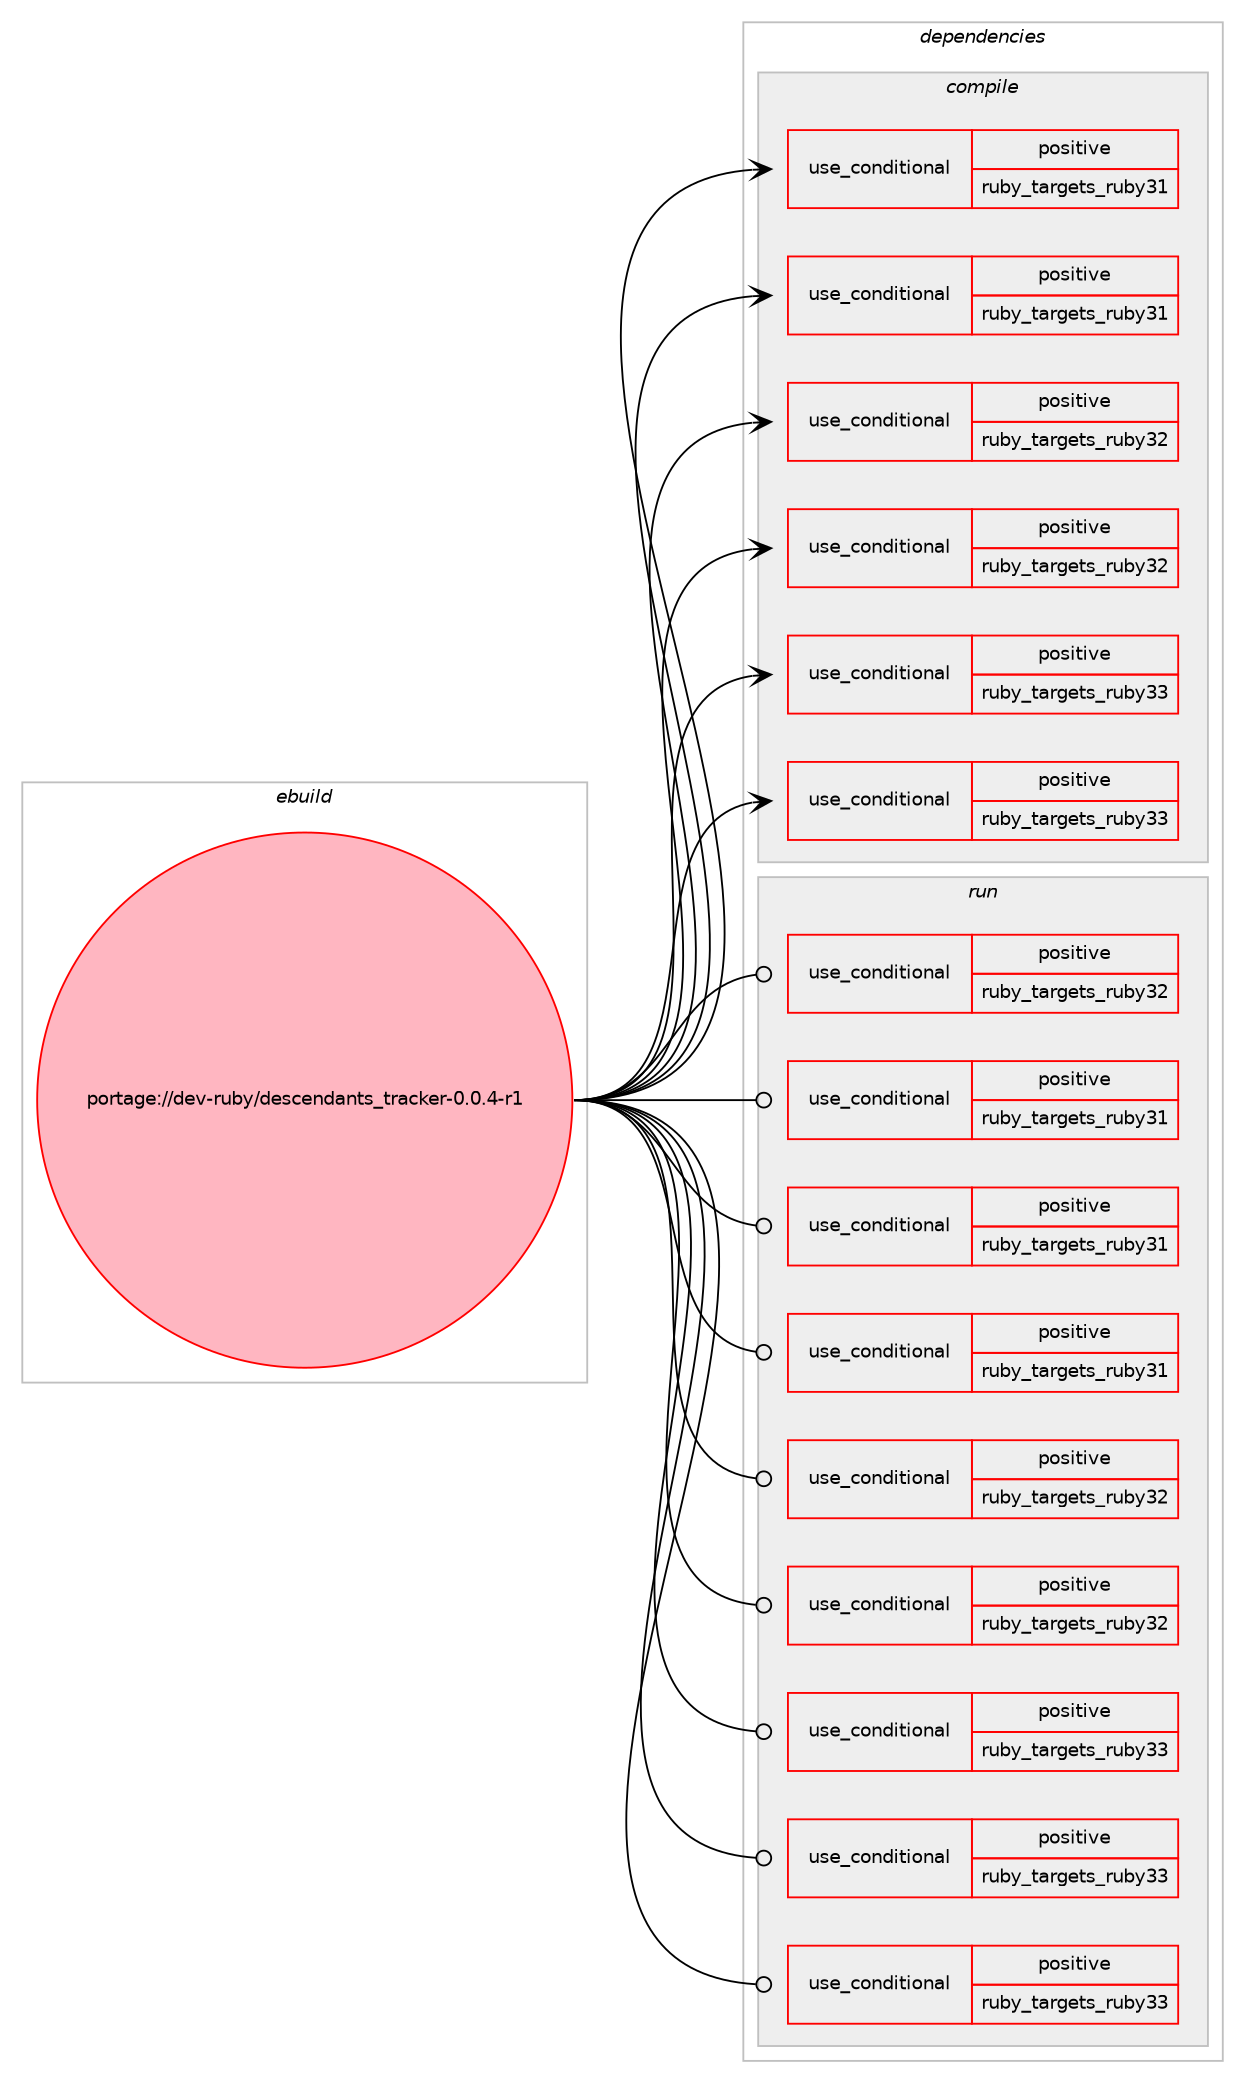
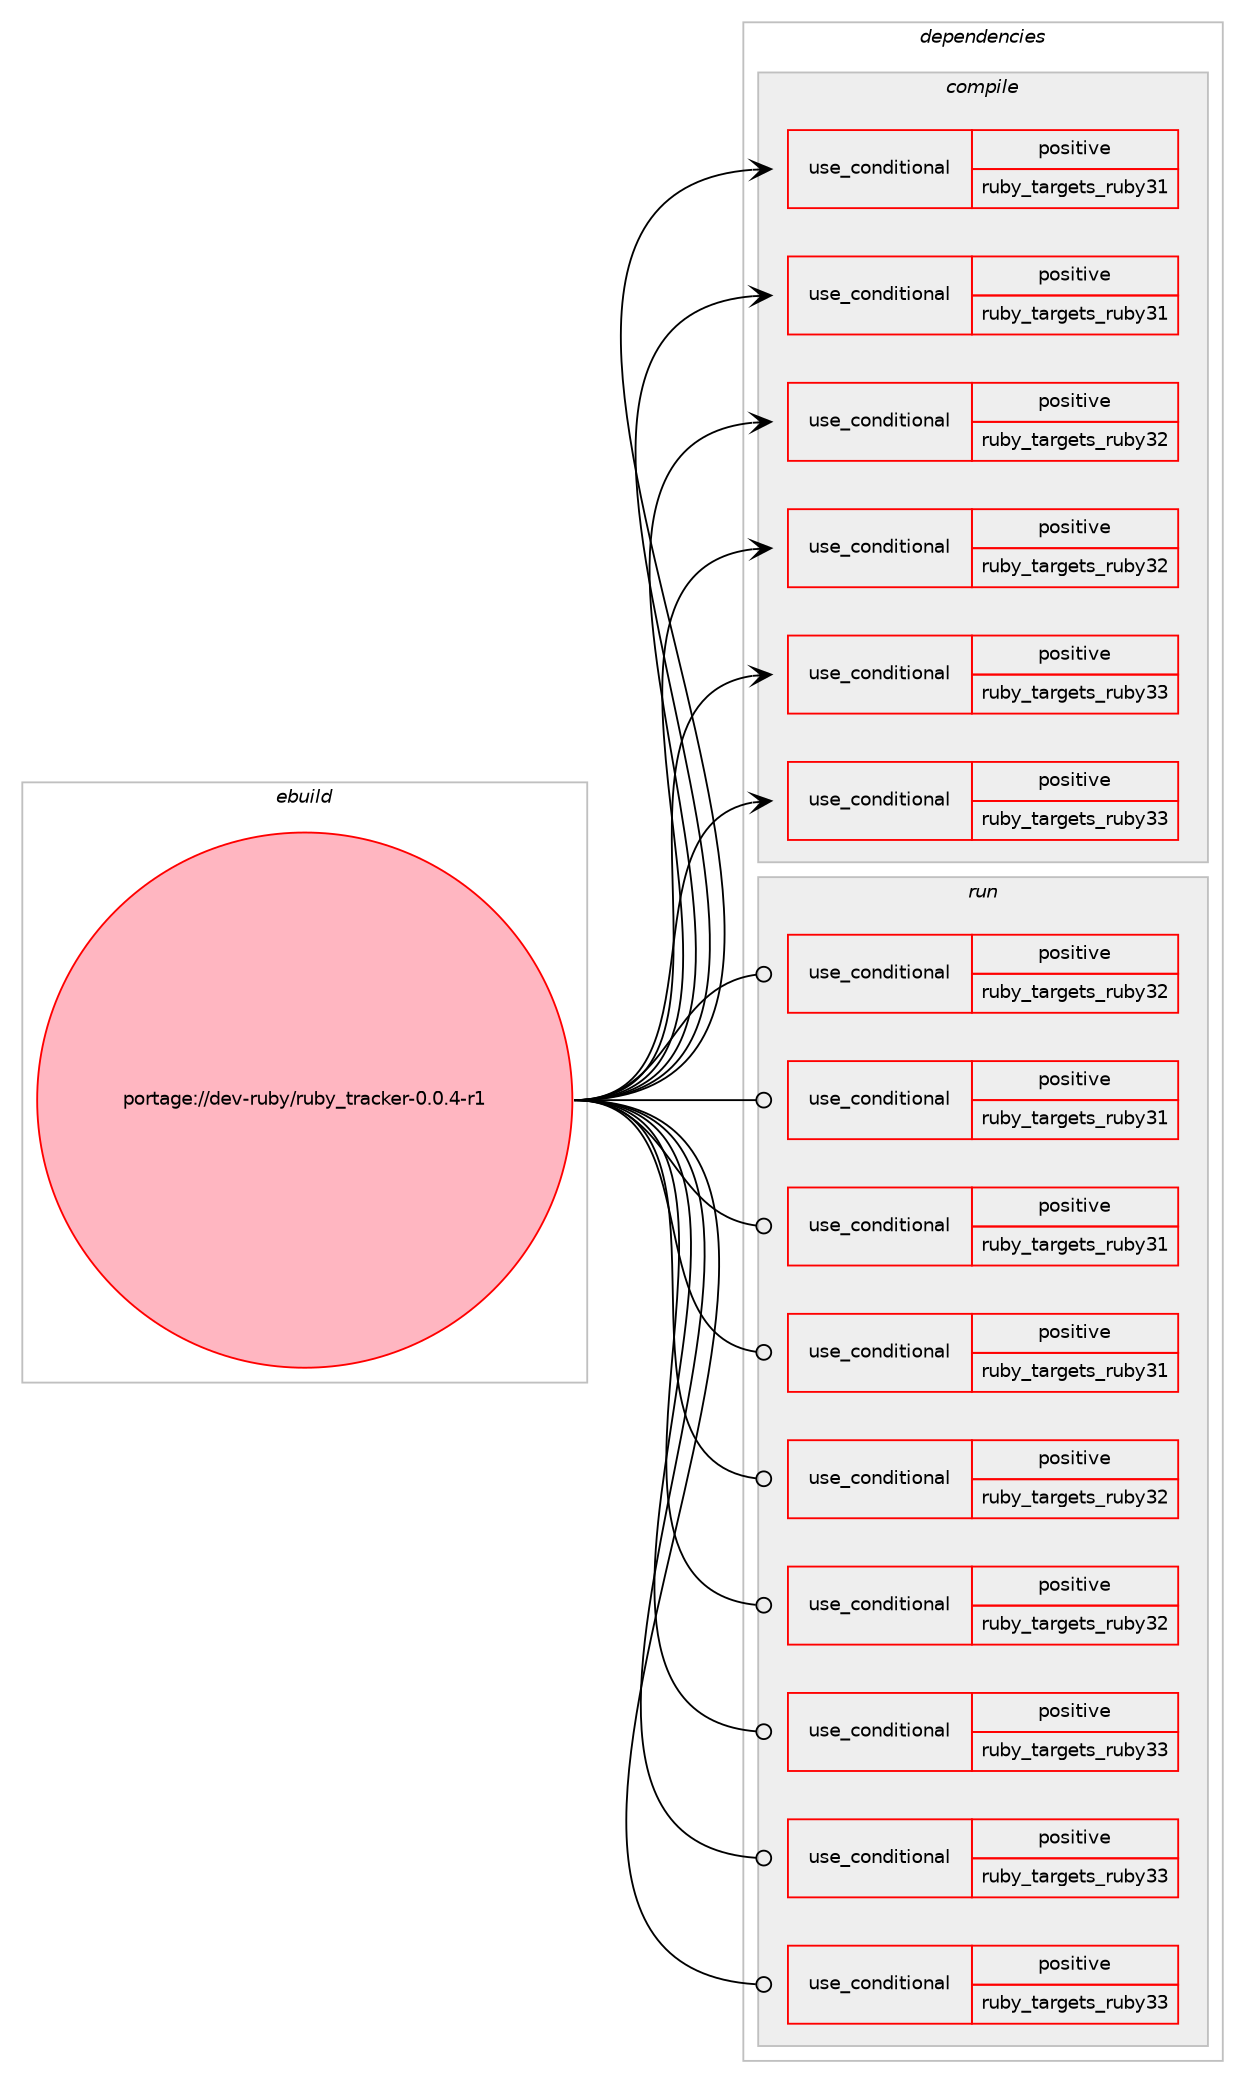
  digraph {
    compound=true
    concentrate=true
    fontname=Helvetica
    fontsize=10
    newrank=true
    rankdir=LR
    ranksep=1.5
    node [color=red fontname=Helvetica fontsize=10 shape=none]
    edge [arrowhead=odot headport=w style=solid tailport=e weight=20]
-   n1 [label="portage://dev-ruby/descendants_tracker-0.0.4-r1" width=4 style=filled fillcolor=lightpink shape=circle]
+   n1 [label="portage://dev-ruby/ruby_tracker-0.0.4-r1" width=4 style=filled fillcolor=lightpink shape=circle]
    n2 [label=<<TABLE BORDER="0" CELLBORDER="1" CELLSPACING="0" CELLPADDING="4"><TR><TD ROWSPAN="3" CELLPADDING="10">use_conditional</TD></TR><TR><TD>positive</TD></TR><TR><TD>ruby_targets_ruby31</TD></TR></TABLE>>]
    n3 [label=<<TABLE BORDER="0" CELLBORDER="1" CELLSPACING="0" CELLPADDING="4"><TR><TD ROWSPAN="3" CELLPADDING="10">use_conditional</TD></TR><TR><TD>positive</TD></TR><TR><TD>ruby_targets_ruby31</TD></TR></TABLE>>]
    n4 [label=<<TABLE BORDER="0" CELLBORDER="1" CELLSPACING="0" CELLPADDING="4"><TR><TD ROWSPAN="3" CELLPADDING="10">use_conditional</TD></TR><TR><TD>positive</TD></TR><TR><TD>ruby_targets_ruby32</TD></TR></TABLE>>]
    n5 [label=<<TABLE BORDER="0" CELLBORDER="1" CELLSPACING="0" CELLPADDING="4"><TR><TD ROWSPAN="3" CELLPADDING="10">use_conditional</TD></TR><TR><TD>positive</TD></TR><TR><TD>ruby_targets_ruby32</TD></TR></TABLE>>]
    n6 [label=<<TABLE BORDER="0" CELLBORDER="1" CELLSPACING="0" CELLPADDING="4"><TR><TD ROWSPAN="3" CELLPADDING="10">use_conditional</TD></TR><TR><TD>positive</TD></TR><TR><TD>ruby_targets_ruby33</TD></TR></TABLE>>]
    n7 [label=<<TABLE BORDER="0" CELLBORDER="1" CELLSPACING="0" CELLPADDING="4"><TR><TD ROWSPAN="3" CELLPADDING="10">use_conditional</TD></TR><TR><TD>positive</TD></TR><TR><TD>ruby_targets_ruby33</TD></TR></TABLE>>]
    n8 [label=<<TABLE BORDER="0" CELLBORDER="1" CELLSPACING="0" CELLPADDING="4"><TR><TD ROWSPAN="3" CELLPADDING="10">use_conditional</TD></TR><TR><TD>positive</TD></TR><TR><TD>ruby_targets_ruby32</TD></TR></TABLE>>]
    n9 [label=<<TABLE BORDER="0" CELLBORDER="1" CELLSPACING="0" CELLPADDING="4"><TR><TD ROWSPAN="3" CELLPADDING="10">use_conditional</TD></TR><TR><TD>positive</TD></TR><TR><TD>ruby_targets_ruby31</TD></TR></TABLE>>]
    n10 [label=<<TABLE BORDER="0" CELLBORDER="1" CELLSPACING="0" CELLPADDING="4"><TR><TD ROWSPAN="3" CELLPADDING="10">use_conditional</TD></TR><TR><TD>positive</TD></TR><TR><TD>ruby_targets_ruby31</TD></TR></TABLE>>]
    n11 [label=<<TABLE BORDER="0" CELLBORDER="1" CELLSPACING="0" CELLPADDING="4"><TR><TD ROWSPAN="3" CELLPADDING="10">use_conditional</TD></TR><TR><TD>positive</TD></TR><TR><TD>ruby_targets_ruby31</TD></TR></TABLE>>]
    n12 [label=<<TABLE BORDER="0" CELLBORDER="1" CELLSPACING="0" CELLPADDING="4"><TR><TD ROWSPAN="3" CELLPADDING="10">use_conditional</TD></TR><TR><TD>positive</TD></TR><TR><TD>ruby_targets_ruby32</TD></TR></TABLE>>]
    n13 [label=<<TABLE BORDER="0" CELLBORDER="1" CELLSPACING="0" CELLPADDING="4"><TR><TD ROWSPAN="3" CELLPADDING="10">use_conditional</TD></TR><TR><TD>positive</TD></TR><TR><TD>ruby_targets_ruby32</TD></TR></TABLE>>]
    n14 [label=<<TABLE BORDER="0" CELLBORDER="1" CELLSPACING="0" CELLPADDING="4"><TR><TD ROWSPAN="3" CELLPADDING="10">use_conditional</TD></TR><TR><TD>positive</TD></TR><TR><TD>ruby_targets_ruby33</TD></TR></TABLE>>]
    n15 [label=<<TABLE BORDER="0" CELLBORDER="1" CELLSPACING="0" CELLPADDING="4"><TR><TD ROWSPAN="3" CELLPADDING="10">use_conditional</TD></TR><TR><TD>positive</TD></TR><TR><TD>ruby_targets_ruby33</TD></TR></TABLE>>]
    n16 [label=<<TABLE BORDER="0" CELLBORDER="1" CELLSPACING="0" CELLPADDING="4"><TR><TD ROWSPAN="3" CELLPADDING="10">use_conditional</TD></TR><TR><TD>positive</TD></TR><TR><TD>ruby_targets_ruby33</TD></TR></TABLE>>]
    subgraph cluster_1 {
      color=gray
      label=<<i>ebuild</i>>
      rank=same
      n1
    }
    subgraph cluster_2 {
      color=gray
      label=<<i>dependencies</i>>
      subgraph cluster_3 {
        color=gray
        fillcolor="#eeeeee"
        label=<<i>compile</i>>
        style=filled
        subgraph sub_4 {
          color=gray
          fillcolor="#eeeeee"
          label=<<i>compile</i>>
          style=filled
          n2
        }
        subgraph sub_5 {
          color=gray
          fillcolor="#eeeeee"
          label=<<i>compile</i>>
          style=filled
          n3
        }
        subgraph sub_6 {
          color=gray
          fillcolor="#eeeeee"
          label=<<i>compile</i>>
          style=filled
          n4
        }
        subgraph sub_7 {
          color=gray
          fillcolor="#eeeeee"
          label=<<i>compile</i>>
          style=filled
          n5
        }
        subgraph sub_8 {
          color=gray
          fillcolor="#eeeeee"
          label=<<i>compile</i>>
          style=filled
          n6
        }
        subgraph sub_9 {
          color=gray
          fillcolor="#eeeeee"
          label=<<i>compile</i>>
          style=filled
          n7
        }
      }
      subgraph cluster_10 {
        color=gray
        fillcolor="#eeeeee"
        label=<<i>compile and run</i>>
        style=filled
      }
      subgraph cluster_11 {
        color=gray
        fillcolor="#eeeeee"
        label=<<i>run</i>>
        style=filled
        subgraph sub_12 {
          color=gray
          fillcolor="#eeeeee"
          label=<<i>run</i>>
          style=filled
          n8
        }
        subgraph sub_13 {
          color=gray
          fillcolor="#eeeeee"
          label=<<i>run</i>>
          style=filled
          n9
        }
        subgraph sub_14 {
          color=gray
          fillcolor="#eeeeee"
          label=<<i>run</i>>
          style=filled
          n10
        }
        subgraph sub_15 {
          color=gray
          fillcolor="#eeeeee"
          label=<<i>run</i>>
          style=filled
          n11
        }
        subgraph sub_16 {
          color=gray
          fillcolor="#eeeeee"
          label=<<i>run</i>>
          style=filled
          n12
        }
        subgraph sub_17 {
          color=gray
          fillcolor="#eeeeee"
          label=<<i>run</i>>
          style=filled
          n13
        }
        subgraph sub_18 {
          color=gray
          fillcolor="#eeeeee"
          label=<<i>run</i>>
          style=filled
          n14
        }
        subgraph sub_19 {
          color=gray
          fillcolor="#eeeeee"
          label=<<i>run</i>>
          style=filled
          n15
        }
        subgraph sub_20 {
          color=gray
          fillcolor="#eeeeee"
          label=<<i>run</i>>
          style=filled
          n16
        }
      }
    }
    subgraph cluster_21 {
      color=gray
      label=<<i>candidates</i>>
      rank=same
    }
    n1 -> n2 [arrowhead=vee]
    n1 -> n3 [arrowhead=vee]
    n1 -> n4 [arrowhead=vee]
    n1 -> n5 [arrowhead=vee]
    n1 -> n6 [arrowhead=vee]
    n1 -> n7 [arrowhead=vee]
    n1 -> n8
    n1 -> n9
    n1 -> n10
    n1 -> n11
    n1 -> n12
    n1 -> n13
    n1 -> n14
    n1 -> n15
    n1 -> n16
  }
